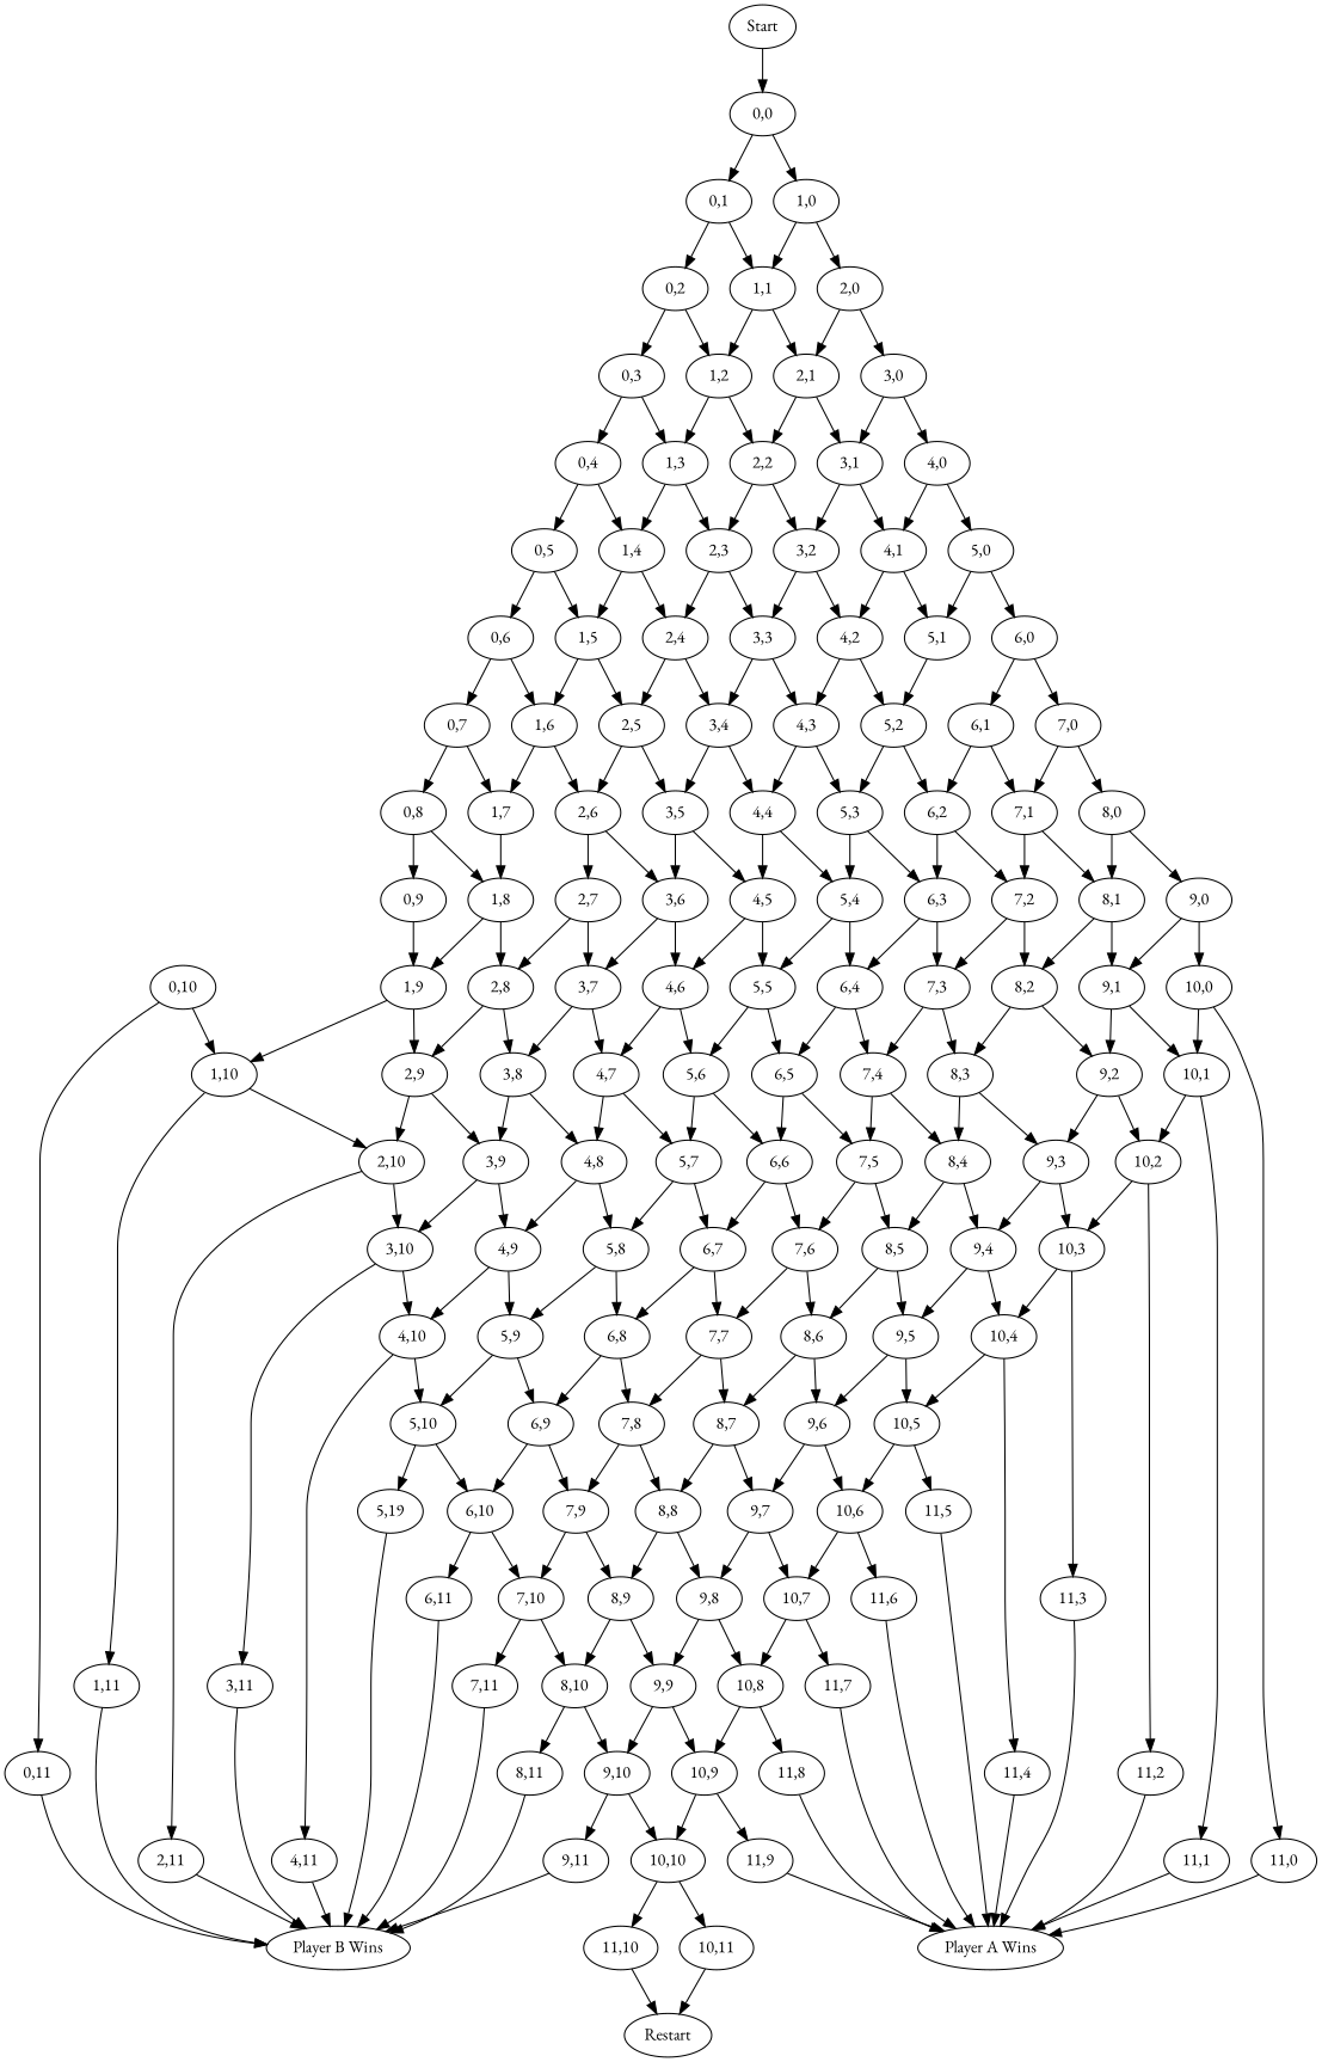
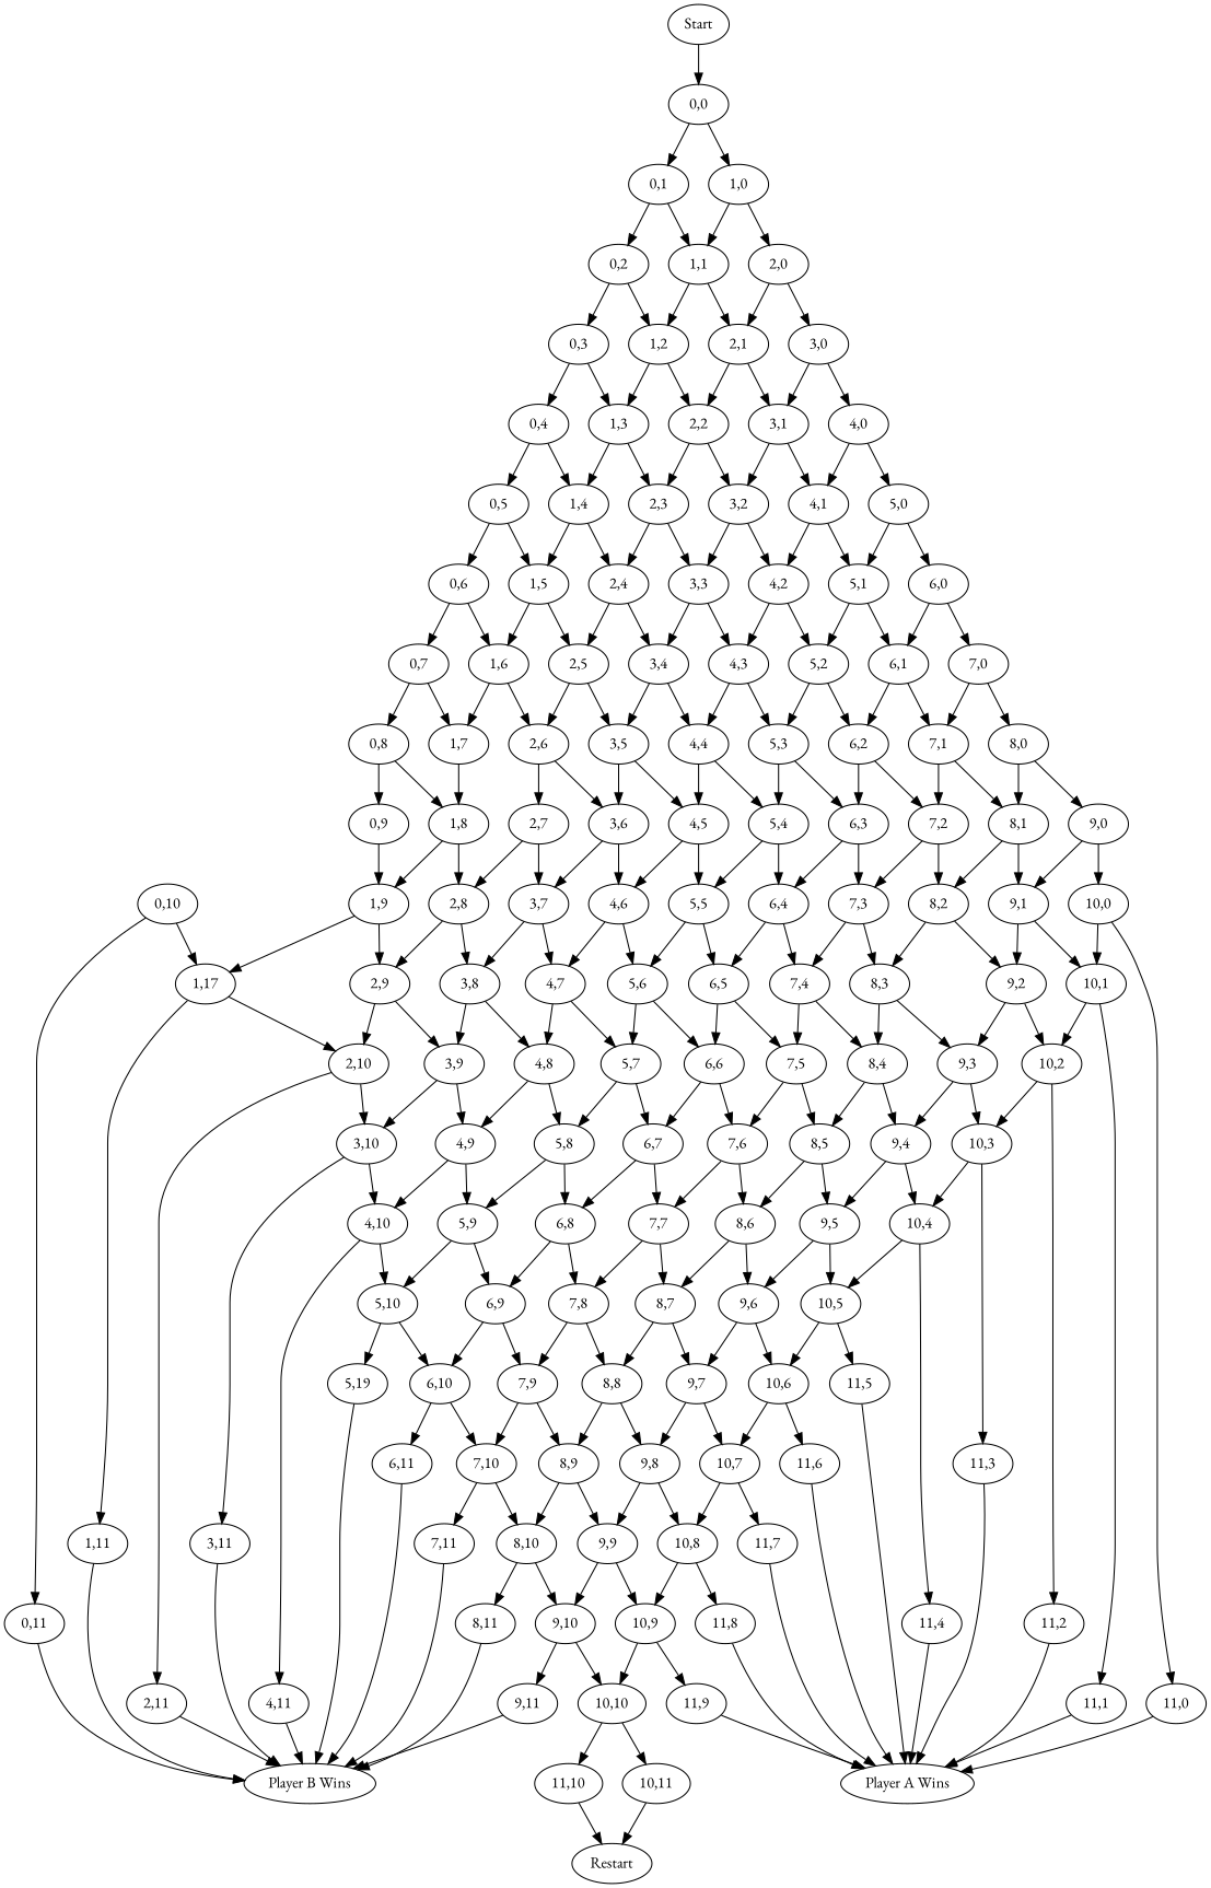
  digraph {
    fontname="EB Garamond"
    node [fontname="EB Garamond"]
    edge [fontname="EB Garamond"]
    n1 [label=Start]
    n2 [label="0,0"]
    n3 [label="1,0"]
    n4 [label="0,1"]
    n5 [label="Player A Wins"]
    n6 [label="Player B Wins"]
    n7 [label=Restart]
    n8 [label="1,1"]
    n9 [label="2,0"]
    n10 [label="0,2"]
    n11 [label="1,2"]
    n12 [label="2,1"]
    n13 [label="3,0"]
    n14 [label="0,3"]
    n15 [label="1,3"]
    n16 [label="2,2"]
    n17 [label="3,1"]
    n18 [label="0,4"]
    n19 [label="1,4"]
    n20 [label="2,3"]
    n21 [label="3,2"]
    n22 [label="0,5"]
    n23 [label="1,5"]
    n24 [label="2,4"]
    n25 [label="3,3"]
    n26 [label="0,6"]
    n27 [label="1,6"]
    n28 [label="2,5"]
    n29 [label="3,4"]
    n30 [label="0,7"]
    n31 [label="1,7"]
    n32 [label="2,6"]
    n33 [label="3,5"]
    n34 [label="0,8"]
    n35 [label="1,8"]
    n36 [label="2,7"]
    n37 [label="3,6"]
    n38 [label="0,9"]
    n39 [label="1,9"]
    n40 [label="2,8"]
    n41 [label="3,7"]
-   n42 [label="1,10"]
+   n42 [label="1,17"]
    n43 [label="2,9"]
    n44 [label="3,8"]
    n45 [label="0,10"]
    "0,11"
    n47 [label="2,10"]
    "1,11"
    n49 [label="3,9"]
    n50 [label="3,10"]
    "2,11"
    n52 [label="4,0"]
    n53 [label="4,1"]
    n54 [label="4,2"]
    n55 [label="4,3"]
    n56 [label="4,4"]
    n57 [label="4,5"]
    n58 [label="4,6"]
    n59 [label="4,7"]
    n60 [label="4,8"]
    n61 [label="4,9"]
    n62 [label="4,10"]
    "3,11"
    n64 [label="5,0"]
    n65 [label="5,1"]
    n66 [label="5,2"]
    n67 [label="5,3"]
    n68 [label="5,4"]
    n69 [label="5,5"]
    n70 [label="5,6"]
    n71 [label="5,7"]
    n72 [label="5,8"]
    n73 [label="5,9"]
    n74 [label="5,10"]
    "4,11"
    n76 [label="6,0"]
    n77 [label="6,1"]
    n78 [label="6,2"]
    n79 [label="6,3"]
    n80 [label="6,4"]
    n81 [label="6,5"]
    n82 [label="6,6"]
    n83 [label="6,7"]
    n84 [label="6,8"]
    n85 [label="6,9"]
    n86 [label="6,10"]
    n87 [label="5,19"]
    n88 [label="7,0"]
    n89 [label="7,1"]
    n90 [label="7,2"]
    n91 [label="7,3"]
    n92 [label="7,4"]
    n93 [label="7,5"]
    n94 [label="7,6"]
    n95 [label="7,7"]
    n96 [label="7,8"]
    n97 [label="7,9"]
    n98 [label="7,10"]
    "6,11"
    n100 [label="8,0"]
    n101 [label="8,1"]
    n102 [label="8,2"]
    n103 [label="8,3"]
    n104 [label="8,4"]
    n105 [label="8,5"]
    n106 [label="8,6"]
    n107 [label="8,7"]
    n108 [label="8,8"]
    n109 [label="8,9"]
    n110 [label="8,10"]
    "7,11"
    n112 [label="9,0"]
    n113 [label="9,1"]
    n114 [label="9,2"]
    n115 [label="9,3"]
    n116 [label="9,4"]
    n117 [label="9,5"]
    n118 [label="9,6"]
    n119 [label="9,7"]
    n120 [label="9,8"]
    n121 [label="9,9"]
    n122 [label="9,10"]
    "8,11"
    n124 [label="10,0"]
    n125 [label="10,1"]
    n126 [label="10,2"]
    n127 [label="10,3"]
    n128 [label="10,4"]
    n129 [label="10,5"]
    n130 [label="10,6"]
    n131 [label="10,7"]
    n132 [label="10,8"]
    n133 [label="10,9"]
    n134 [label="10,10"]
    "9,11"
    "11,0"
    "11,1"
    "11,2"
    "11,3"
    "11,4"
    "11,5"
    "11,6"
    "11,7"
    "11,8"
    "11,9"
    "11,10"
    "10,11"
    n1 -> n2
    n2 -> n3
    n2 -> n4
    n3 -> n8
    n3 -> n9
    n4 -> n8
    n4 -> n10
    n8 -> n11
    n8 -> n12
    n9 -> n12
    n9 -> n13
    n10 -> n11
    n10 -> n14
    n11 -> n15
    n11 -> n16
    n12 -> n16
    n12 -> n17
    n13 -> n17
    n13 -> n52
    n14 -> n15
    n14 -> n18
    n15 -> n19
    n15 -> n20
    n16 -> n20
    n16 -> n21
    n17 -> n21
    n17 -> n53
    n18 -> n19
    n18 -> n22
    n19 -> n23
    n19 -> n24
    n20 -> n24
    n20 -> n25
    n21 -> n25
    n21 -> n54
    n22 -> n23
    n22 -> n26
    n23 -> n27
    n23 -> n28
    n24 -> n28
    n24 -> n29
    n25 -> n29
    n25 -> n55
    n26 -> n27
    n26 -> n30
    n27 -> n31
    n27 -> n32
    n28 -> n32
    n28 -> n33
    n29 -> n33
    n29 -> n56
    n30 -> n31
    n30 -> n34
    n31 -> n35
    n32 -> n36
    n32 -> n37
    n33 -> n37
    n33 -> n57
    n34 -> n35
    n34 -> n38
    n35 -> n39
    n35 -> n40
    n36 -> n40
    n36 -> n41
    n37 -> n41
    n37 -> n58
    n38 -> n39
    n39 -> n42
    n39 -> n43
    n40 -> n43
    n40 -> n44
    n41 -> n44
    n41 -> n59
    n42 -> n47
    n42 -> "1,11"
    n43 -> n47
    n43 -> n49
    n44 -> n49
    n44 -> n60
    n45 -> n42
    n45 -> "0,11"
    "0,11" -> n6
    n47 -> n50
    n47 -> "2,11"
    "1,11" -> n6
    n49 -> n50
    n49 -> n61
    n50 -> n62
    n50 -> "3,11"
    "2,11" -> n6
    n52 -> n53
    n52 -> n64
    n53 -> n54
    n53 -> n65
    n54 -> n55
    n54 -> n66
    n55 -> n56
    n55 -> n67
    n56 -> n57
    n56 -> n68
    n57 -> n58
    n57 -> n69
    n58 -> n59
    n58 -> n70
    n59 -> n60
    n59 -> n71
    n60 -> n61
    n60 -> n72
    n61 -> n62
    n61 -> n73
    n62 -> n74
    n62 -> "4,11"
    "3,11" -> n6
    n64 -> n65
    n64 -> n76
    n65 -> n66
+   n65 -> n77
    n66 -> n67
    n66 -> n78
    n67 -> n68
    n67 -> n79
    n68 -> n69
    n68 -> n80
    n69 -> n70
    n69 -> n81
    n70 -> n71
    n70 -> n82
    n71 -> n72
    n71 -> n83
    n72 -> n73
    n72 -> n84
    n73 -> n74
    n73 -> n85
    n74 -> n86
    n74 -> n87
    "4,11" -> n6
    n76 -> n77
    n76 -> n88
    n77 -> n78
    n77 -> n89
    n78 -> n79
    n78 -> n90
    n79 -> n80
    n79 -> n91
    n80 -> n81
    n80 -> n92
    n81 -> n82
    n81 -> n93
    n82 -> n83
    n82 -> n94
    n83 -> n84
    n83 -> n95
    n84 -> n85
    n84 -> n96
    n85 -> n86
    n85 -> n97
    n86 -> n98
    n86 -> "6,11"
    n87 -> n6
    n88 -> n89
    n88 -> n100
    n89 -> n90
    n89 -> n101
    n90 -> n91
    n90 -> n102
    n91 -> n92
    n91 -> n103
    n92 -> n93
    n92 -> n104
    n93 -> n94
    n93 -> n105
    n94 -> n95
    n94 -> n106
    n95 -> n96
    n95 -> n107
    n96 -> n97
    n96 -> n108
    n97 -> n98
    n97 -> n109
    n98 -> n110
    n98 -> "7,11"
    "6,11" -> n6
    n100 -> n101
    n100 -> n112
    n101 -> n102
    n101 -> n113
    n102 -> n103
    n102 -> n114
    n103 -> n104
    n103 -> n115
    n104 -> n105
    n104 -> n116
    n105 -> n106
    n105 -> n117
    n106 -> n107
    n106 -> n118
    n107 -> n108
    n107 -> n119
    n108 -> n109
    n108 -> n120
    n109 -> n110
    n109 -> n121
    n110 -> n122
    n110 -> "8,11"
    "7,11" -> n6
    n112 -> n113
    n112 -> n124
    n113 -> n114
    n113 -> n125
    n114 -> n115
    n114 -> n126
    n115 -> n116
    n115 -> n127
    n116 -> n117
    n116 -> n128
    n117 -> n118
    n117 -> n129
    n118 -> n119
    n118 -> n130
    n119 -> n120
    n119 -> n131
    n120 -> n121
    n120 -> n132
    n121 -> n122
    n121 -> n133
    n122 -> n134
    n122 -> "9,11"
    "8,11" -> n6
    n124 -> n125
    n124 -> "11,0"
    n125 -> n126
    n125 -> "11,1"
    n126 -> n127
    n126 -> "11,2"
    n127 -> n128
    n127 -> "11,3"
    n128 -> n129
    n128 -> "11,4"
    n129 -> n130
    n129 -> "11,5"
    n130 -> n131
    n130 -> "11,6"
    n131 -> n132
    n131 -> "11,7"
    n132 -> n133
    n132 -> "11,8"
    n133 -> n134
    n133 -> "11,9"
    n134 -> "11,10"
    n134 -> "10,11"
    "9,11" -> n6
    "11,0" -> n5
    "11,1" -> n5
    "11,2" -> n5
    "11,3" -> n5
    "11,4" -> n5
    "11,5" -> n5
    "11,6" -> n5
    "11,7" -> n5
    "11,8" -> n5
    "11,9" -> n5
    "11,10" -> n7
    "10,11" -> n7
  }
